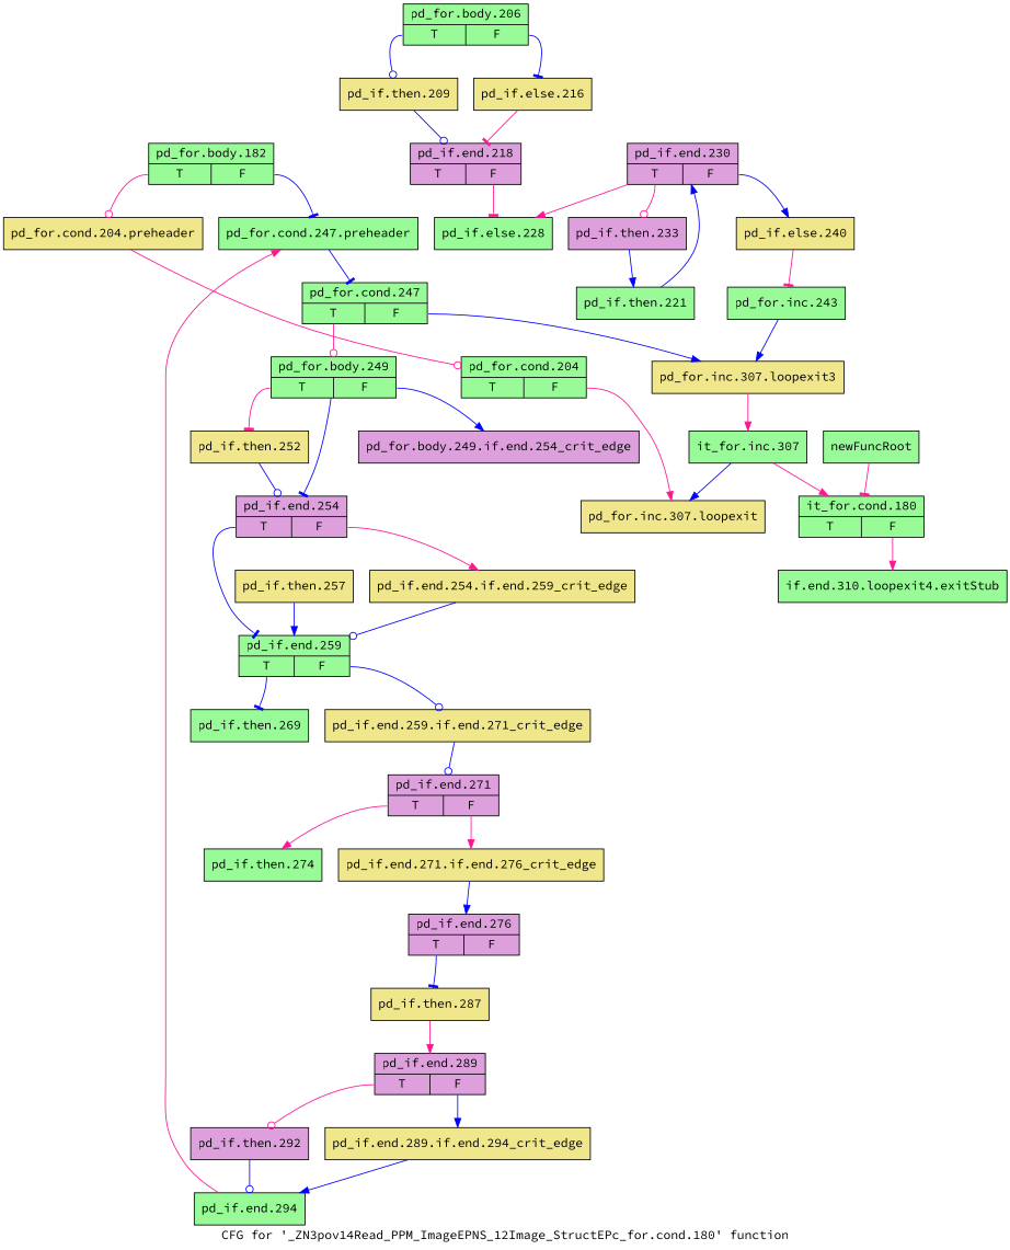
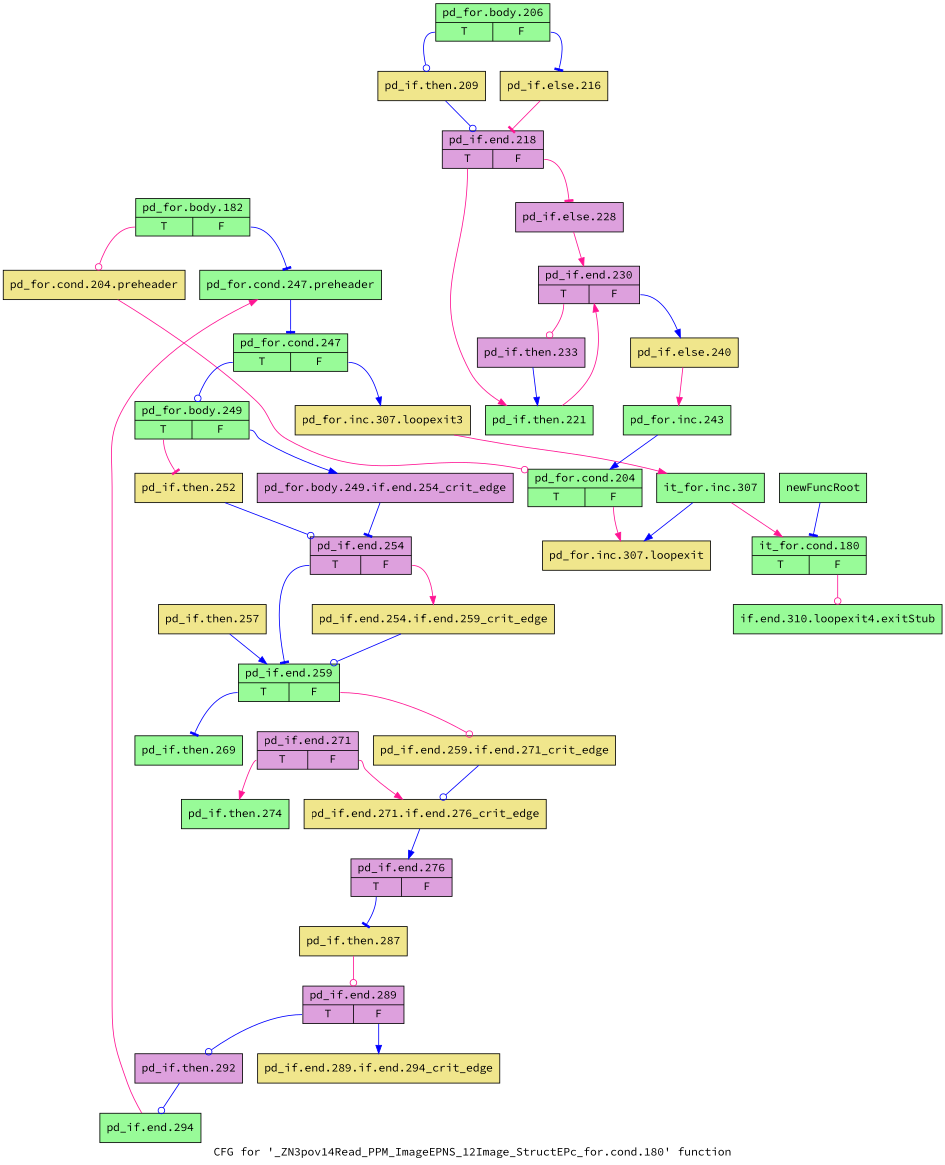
  digraph {
    fontname="Source Code Pro"
    label="CFG for '_ZN3pov14Read_PPM_ImageEPNS_12Image_StructEPc_for.cond.180' function"
    node [fillcolor=palegreen fontname="Source Code Pro" shape=record style=filled]
    edge [arrowhead=normal color=blue fontname="Source Code Pro"]
    n1 [label="{newFuncRoot}"]
    n2 [label="{it_for.cond.180|{<s0>T|<s1>F}}"]
    n3 [label="{if.end.310.loopexit4.exitStub}"]
    n4 [label="{pd_for.body.182|{<s0>T|<s1>F}}"]
    n5 [fillcolor=khaki label="{pd_for.cond.204.preheader}"]
    n6 [label="{pd_for.cond.247.preheader}"]
    n7 [label="{pd_for.cond.204|{<s0>T|<s1>F}}"]
    n8 [label="{pd_for.cond.247|{<s0>T|<s1>F}}"]
    n9 [fillcolor=khaki label="{pd_for.inc.307.loopexit}"]
    n10 [label="{pd_for.body.249|{<s0>T|<s1>F}}"]
    n11 [fillcolor=khaki label="{pd_for.inc.307.loopexit3}"]
    n12 [fillcolor=khaki label="{pd_if.then.252}"]
    n13 [fillcolor=plum label="{pd_for.body.249.if.end.254_crit_edge}"]
    n14 [label="{it_for.inc.307}"]
    n15 [fillcolor=plum label="{pd_if.end.254|{<s0>T|<s1>F}}"]
    n16 [fillcolor=khaki label="{pd_if.end.254.if.end.259_crit_edge}"]
    n17 [label="{pd_if.end.259|{<s0>T|<s1>F}}"]
    n18 [fillcolor=khaki label="{pd_if.then.257}"]
    n19 [label="{pd_if.then.269}"]
    n20 [fillcolor=khaki label="{pd_if.end.259.if.end.271_crit_edge}"]
    n21 [fillcolor=plum label="{pd_if.end.271|{<s0>T|<s1>F}}"]
    n22 [label="{pd_if.then.274}"]
    n23 [fillcolor=khaki label="{pd_if.end.271.if.end.276_crit_edge}"]
    n24 [fillcolor=plum label="{pd_if.end.276|{<s0>T|<s1>F}}"]
    n25 [fillcolor=khaki label="{pd_if.then.287}"]
    n26 [fillcolor=plum label="{pd_if.end.289|{<s0>T|<s1>F}}"]
    n27 [fillcolor=plum label="{pd_if.then.292}"]
    n28 [fillcolor=khaki label="{pd_if.end.289.if.end.294_crit_edge}"]
    n29 [label="{pd_if.end.294}"]
    n30 [label="{pd_for.body.206|{<s0>T|<s1>F}}"]
    n31 [fillcolor=khaki label="{pd_if.then.209}"]
    n32 [fillcolor=khaki label="{pd_if.else.216}"]
    n33 [fillcolor=plum label="{pd_if.end.218|{<s0>T|<s1>F}}"]
    n34 [label="{pd_if.then.221}"]
-   n35 [label="{pd_if.else.228}"]
+   n35 [fillcolor=plum label="{pd_if.else.228}"]
    n36 [fillcolor=plum label="{pd_if.end.230|{<s0>T|<s1>F}}"]
    n37 [fillcolor=plum label="{pd_if.then.233}"]
    n38 [fillcolor=khaki label="{pd_if.else.240}"]
    n39 [label="{pd_for.inc.243}"]
-   n1 -> n2 [arrowhead=tee color=deeppink]
-   n2 -> n3 [color=deeppink tailport=s1]
+   n1 -> n2 [arrowhead=tee]
+   n2 -> n3 [arrowhead=odot color=deeppink tailport=s1]
    n4 -> n5 [arrowhead=odot color=deeppink tailport=s0]
    n4 -> n6 [arrowhead=tee tailport=s1]
    n5 -> n7 [arrowhead=odot color=deeppink]
    n6 -> n8 [arrowhead=tee]
    n7 -> n9 [color=deeppink tailport=s1]
-   n8 -> n10 [arrowhead=odot color=deeppink tailport=s0]
+   n8 -> n10 [arrowhead=odot tailport=s0]
    n8 -> n11 [tailport=s1]
    n10 -> n12 [arrowhead=tee color=deeppink tailport=s0]
    n10 -> n13 [tailport=s1]
    n11 -> n14 [color=deeppink]
    n12 -> n15 [arrowhead=odot]
-   n10 -> n15 [arrowhead=tee]
+   n13 -> n15 [arrowhead=tee]
    n14 -> n2 [color=deeppink]
    n14 -> n9
    n15 -> n16 [color=deeppink tailport=s1]
    n15 -> n17 [arrowhead=tee tailport=s0]
    n16 -> n17 [arrowhead=odot]
    n17 -> n19 [arrowhead=tee tailport=s0]
-   n17 -> n20 [arrowhead=odot tailport=s1]
+   n17 -> n20 [arrowhead=odot color=deeppink tailport=s1]
    n18 -> n17
-   n20 -> n21 [arrowhead=odot]
+   n20 -> n23 [arrowhead=odot]
    n21 -> n22 [color=deeppink tailport=s0]
    n21 -> n23 [color=deeppink tailport=s1]
    n23 -> n24
    n24 -> n25 [arrowhead=tee tailport=s0]
-   n25 -> n26 [color=deeppink]
-   n26 -> n27 [arrowhead=odot color=deeppink tailport=s0]
+   n25 -> n26 [arrowhead=odot color=deeppink]
+   n26 -> n27 [arrowhead=odot tailport=s0]
    n26 -> n28 [tailport=s1]
    n27 -> n29 [arrowhead=odot]
-   n28 -> n29
    n29 -> n6 [color=deeppink]
    n30 -> n31 [arrowhead=odot tailport=s0]
    n30 -> n32 [arrowhead=tee tailport=s1]
    n31 -> n33 [arrowhead=odot]
    n32 -> n33 [arrowhead=tee color=deeppink]
+   n33 -> n34 [color=deeppink tailport=s0]
    n33 -> n35 [arrowhead=tee color=deeppink tailport=s1]
-   n34 -> n36
-   n36 -> n35 [color=deeppink]
+   n34 -> n36 [color=deeppink]
+   n35 -> n36 [color=deeppink]
    n36 -> n37 [arrowhead=odot color=deeppink tailport=s0]
    n36 -> n38 [tailport=s1]
    n37 -> n34
-   n38 -> n39 [arrowhead=tee color=deeppink]
-   n39 -> n11
+   n38 -> n39 [color=deeppink]
+   n39 -> n7
  }
